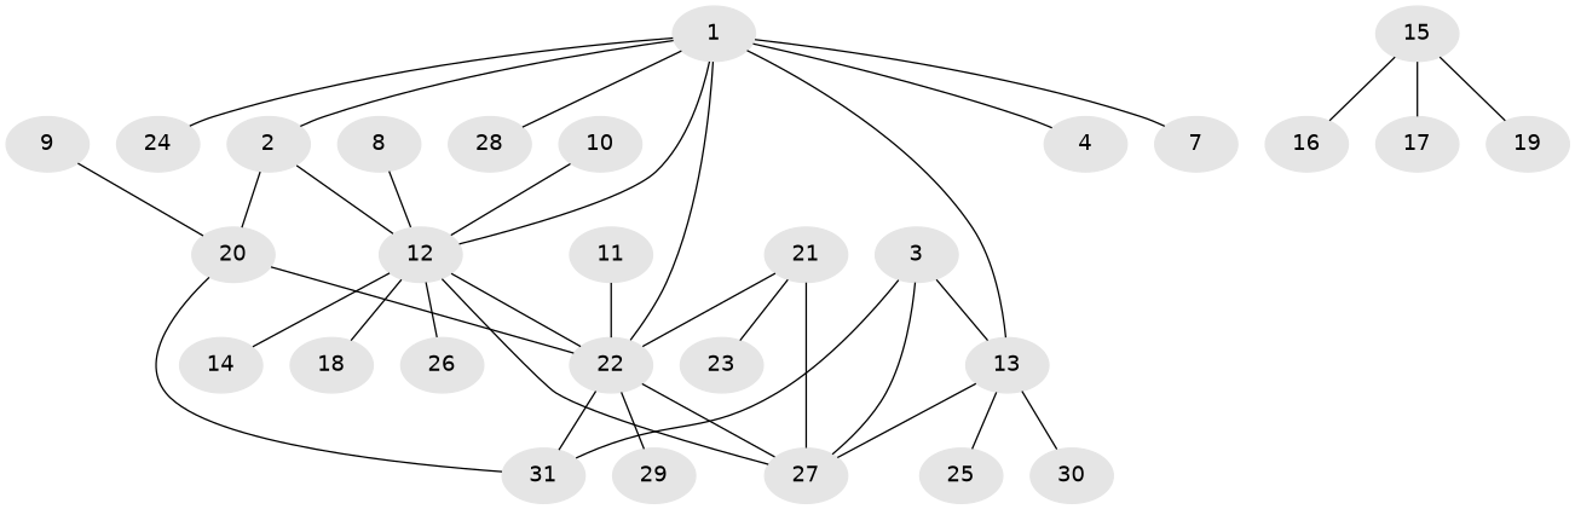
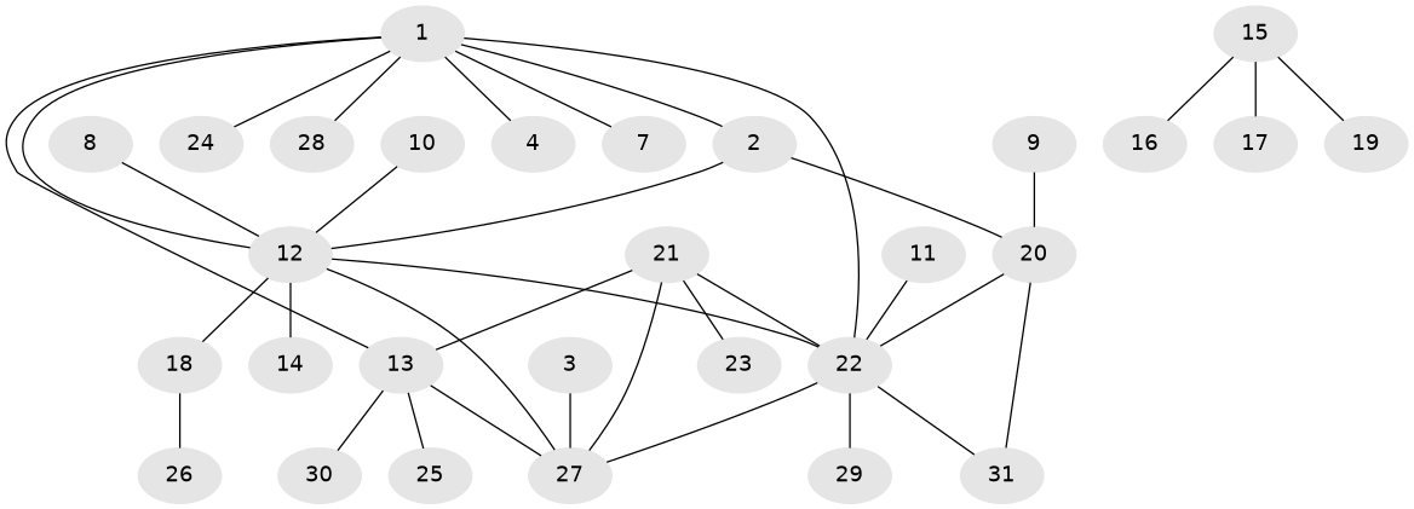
  graph {
    fontname="DejaVu Sans"
    node [color=gray90 fontname="DejaVu Sans" style=filled]
    edge [fontname="DejaVu Sans" weight=1.0]
    1
    2
    4
    7
    12
    13
    22
    24
    28
    20
    27
    14
    18
    26
    25
    30
    31
    29
    3
    8
    9
    10
    11
    15
    16
    17
    19
    21
    23
    1 -- 2
    1 -- 4
    1 -- 7
    1 -- 12
    1 -- 13
    1 -- 22
    1 -- 24
    1 -- 28
    2 -- 12
    2 -- 20
    12 -- 22
    12 -- 27
    12 -- 14
    12 -- 18
-   12 -- 26
+   18 -- 26
    13 -- 27
    13 -- 25
    13 -- 30
    22 -- 27
    22 -- 31
    22 -- 29
    20 -- 22
    20 -- 31
-   3 -- 13
+   21 -- 13
    3 -- 27
-   3 -- 31
    8 -- 12 [weight=2.0]
    9 -- 20
    10 -- 12
    11 -- 22
    15 -- 16
    15 -- 17
    15 -- 19
    21 -- 22
    21 -- 27
    21 -- 23
  }
